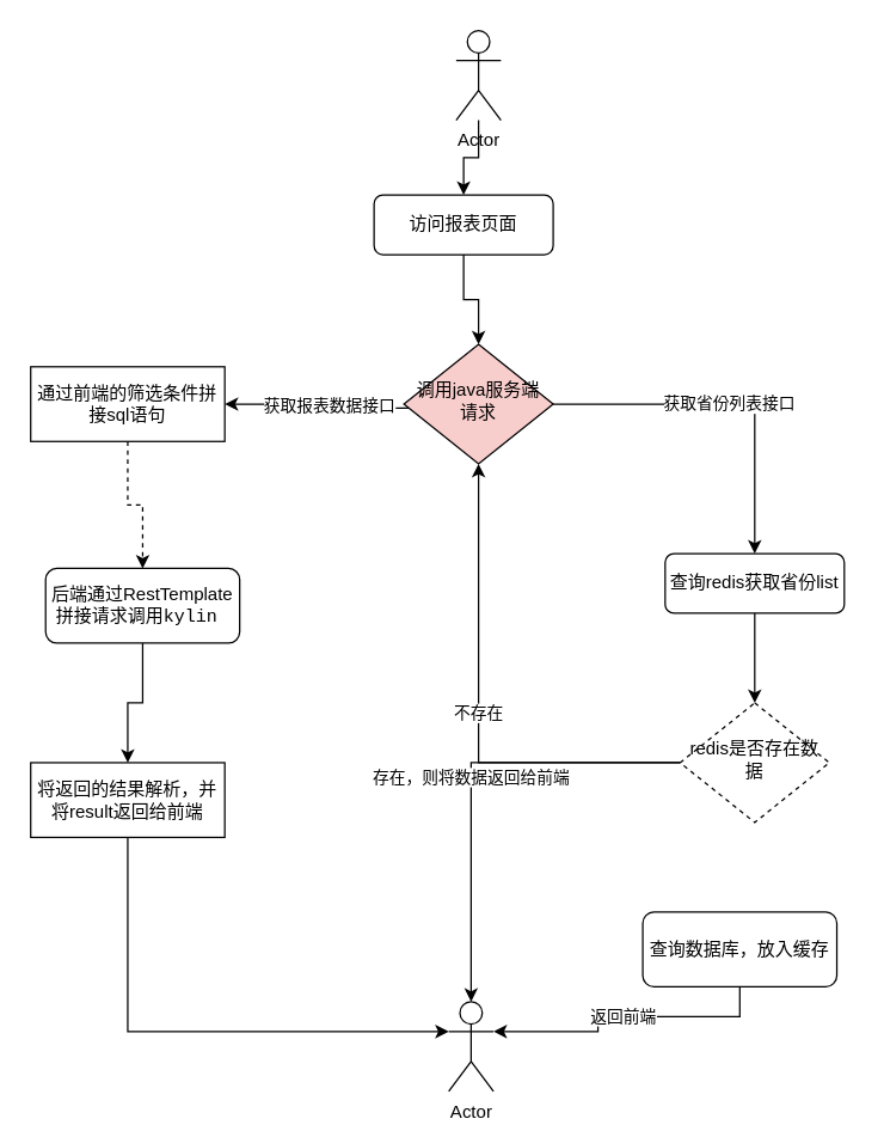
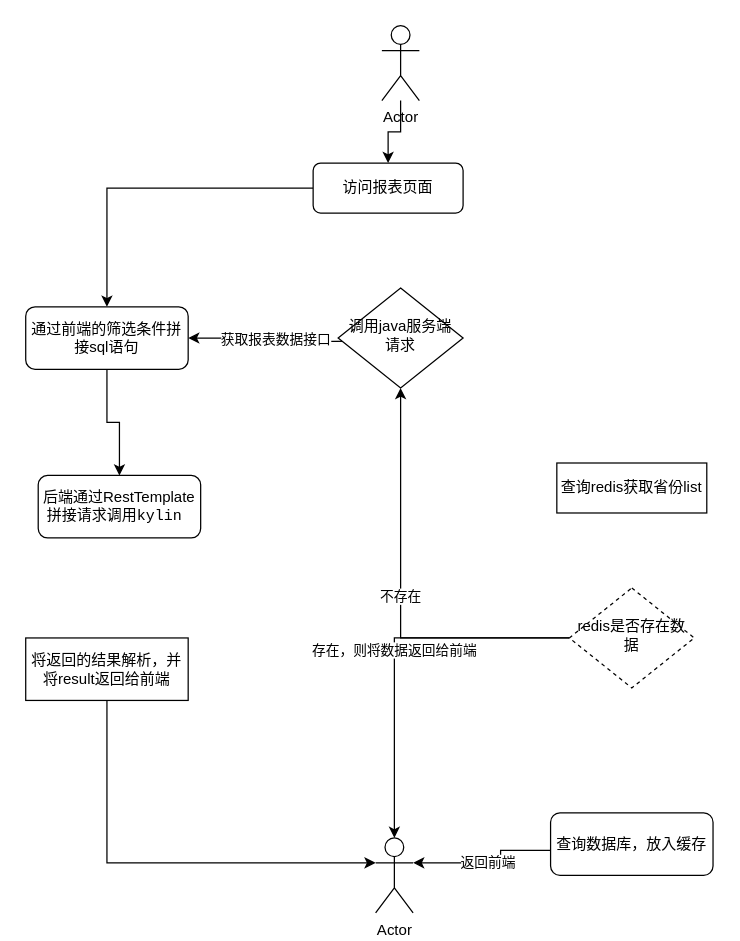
  <mxCell id="0" />
  <mxCell id="1" parent="0" />
- <mxCell id="2" style="edgeStyle=orthogonalEdgeStyle;rounded=0;orthogonalLoop=1;jettySize=auto;html=1;" edge="1" parent="1" source="3" target="6"><mxGeometry relative="1" as="geometry" /></mxCell>
+ <mxCell id="2" style="edgeStyle=orthogonalEdgeStyle;rounded=0;orthogonalLoop=1;jettySize=auto;html=1;" edge="1" parent="1" source="3" target="12"><mxGeometry relative="1" as="geometry" /></mxCell>
  <mxCell id="3" value="访问报表页面" style="rounded=1;whiteSpace=wrap;html=1;fontSize=12;glass=0;strokeWidth=1;shadow=0;" parent="1" vertex="1"><mxGeometry x="250" y="130" width="120" height="40" as="geometry" /></mxCell>
  <mxCell id="4" value="获取报表数据接口" style="edgeStyle=orthogonalEdgeStyle;rounded=0;orthogonalLoop=1;jettySize=auto;html=1;entryX=1;entryY=0.5;entryDx=0;entryDy=0;" edge="1" parent="1" target="12"><mxGeometry relative="1" as="geometry"><mxPoint x="290" y="272.5" as="sourcePoint" /></mxGeometry></mxCell>
- <mxCell id="5" value="获取省份列表接口" style="edgeStyle=orthogonalEdgeStyle;rounded=0;orthogonalLoop=1;jettySize=auto;html=1;" edge="1" parent="1" source="6" target="8"><mxGeometry relative="1" as="geometry" /></mxCell>
- <mxCell id="6" value="调用java服务端请求" style="rhombus;whiteSpace=wrap;html=1;shadow=0;fontFamily=Helvetica;fontSize=12;align=center;strokeWidth=1;spacing=6;spacingTop=-4;fillColor=#f8cecc;" parent="1" vertex="1"><mxGeometry x="270" y="230" width="100" height="80" as="geometry" /></mxCell>
- <mxCell id="7" style="edgeStyle=orthogonalEdgeStyle;rounded=0;orthogonalLoop=1;jettySize=auto;html=1;" edge="1" parent="1" source="8" target="15"><mxGeometry relative="1" as="geometry" /></mxCell>
- <mxCell id="8" value="查询redis获取省份list" style="rounded=1;whiteSpace=wrap;html=1;fontSize=12;glass=0;strokeWidth=1;shadow=0;" parent="1" vertex="1"><mxGeometry x="445" y="370" width="120" height="40" as="geometry" /></mxCell>
+ <mxCell id="6" value="调用java服务端请求" style="rhombus;whiteSpace=wrap;html=1;shadow=0;fontFamily=Helvetica;fontSize=12;align=center;strokeWidth=1;spacing=6;spacingTop=-4;" parent="1" vertex="1"><mxGeometry x="270" y="230" width="100" height="80" as="geometry" /></mxCell>
+ <mxCell id="8" value="查询redis获取省份list" style="whiteSpace=wrap;html=1;fontSize=12;glass=0;strokeWidth=1;shadow=0;rounded=0;" parent="1" vertex="1"><mxGeometry x="445" y="370" width="120" height="40" as="geometry" /></mxCell>
  <mxCell id="9" style="edgeStyle=orthogonalEdgeStyle;rounded=0;orthogonalLoop=1;jettySize=auto;html=1;" edge="1" parent="1" source="10" target="3"><mxGeometry relative="1" as="geometry" /></mxCell>
  <mxCell id="10" value="Actor" style="shape=umlActor;verticalLabelPosition=bottom;verticalAlign=top;html=1;outlineConnect=0;" vertex="1" parent="1"><mxGeometry x="305" y="20" width="30" height="60" as="geometry" /></mxCell>
- <mxCell id="11" style="edgeStyle=orthogonalEdgeStyle;rounded=0;orthogonalLoop=1;jettySize=auto;html=1;dashed=1;" edge="1" parent="1" source="12" target="19"><mxGeometry relative="1" as="geometry" /></mxCell>
- <mxCell id="12" value="通过前端的筛选条件拼接sql语句" style="whiteSpace=wrap;html=1;rounded=0;" vertex="1" parent="1"><mxGeometry x="20" y="245" width="130" height="50" as="geometry" /></mxCell>
+ <mxCell id="11" style="edgeStyle=orthogonalEdgeStyle;rounded=0;orthogonalLoop=1;jettySize=auto;html=1;" edge="1" parent="1" source="12" target="19"><mxGeometry relative="1" as="geometry" /></mxCell>
+ <mxCell id="12" value="通过前端的筛选条件拼接sql语句" style="rounded=1;whiteSpace=wrap;html=1;" vertex="1" parent="1"><mxGeometry x="20" y="245" width="130" height="50" as="geometry" /></mxCell>
  <mxCell id="13" value="存在，则将数据返回给前端" style="edgeStyle=orthogonalEdgeStyle;rounded=0;orthogonalLoop=1;jettySize=auto;html=1;entryX=0.5;entryY=0;entryDx=0;entryDy=0;entryPerimeter=0;" edge="1" parent="1" source="15" target="22"><mxGeometry relative="1" as="geometry"><mxPoint x="360" y="640" as="targetPoint" /></mxGeometry></mxCell>
  <mxCell id="14" value="不存在" style="edgeStyle=orthogonalEdgeStyle;rounded=0;orthogonalLoop=1;jettySize=auto;html=1;" edge="1" parent="1" source="15" target="6"><mxGeometry relative="1" as="geometry"><mxPoint x="505" y="670" as="targetPoint" /></mxGeometry></mxCell>
  <mxCell id="15" value="redis是否存在数据" style="rhombus;whiteSpace=wrap;html=1;shadow=0;fontFamily=Helvetica;fontSize=12;align=center;strokeWidth=1;spacing=6;spacingTop=-4;dashed=1;" vertex="1" parent="1"><mxGeometry x="455" y="470" width="100" height="80" as="geometry" /></mxCell>
  <mxCell id="16" style="edgeStyle=orthogonalEdgeStyle;rounded=0;orthogonalLoop=1;jettySize=auto;html=1;entryX=0;entryY=0.333;entryDx=0;entryDy=0;entryPerimeter=0;" edge="1" parent="1" source="17" target="22"><mxGeometry relative="1" as="geometry"><Array as="points"><mxPoint x="85" y="690" /></Array></mxGeometry></mxCell>
  <mxCell id="17" value="将返回的结果解析，并将result返回给前端" style="whiteSpace=wrap;html=1;rounded=0;" vertex="1" parent="1"><mxGeometry x="20" y="510" width="130" height="50" as="geometry" /></mxCell>
- <mxCell id="18" style="edgeStyle=orthogonalEdgeStyle;rounded=0;orthogonalLoop=1;jettySize=auto;html=1;" edge="1" parent="1" source="19" target="17"><mxGeometry relative="1" as="geometry" /></mxCell>
  <mxCell id="19" value="后端通过RestTemplate&lt;span style=&quot;font-family: &amp;#34;courier new&amp;#34;&quot;&gt;拼接请求调用kylin&amp;nbsp;&lt;/span&gt;" style="rounded=1;whiteSpace=wrap;html=1;" vertex="1" parent="1"><mxGeometry x="30" y="380" width="130" height="50" as="geometry" /></mxCell>
  <mxCell id="20" value="返回前端" style="edgeStyle=orthogonalEdgeStyle;rounded=0;orthogonalLoop=1;jettySize=auto;html=1;entryX=1;entryY=0.333;entryDx=0;entryDy=0;entryPerimeter=0;" edge="1" parent="1" source="21" target="22"><mxGeometry relative="1" as="geometry"><mxPoint x="350" y="675" as="targetPoint" /><Array as="points"><mxPoint x="400" y="680" /><mxPoint x="400" y="690" /></Array></mxGeometry></mxCell>
- <mxCell id="21" value="查询数据库，放入缓存" style="rounded=1;whiteSpace=wrap;html=1;" vertex="1" parent="1"><mxGeometry x="430" y="610" width="130" height="50" as="geometry" /></mxCell>
+ <mxCell id="21" value="查询数据库，放入缓存" style="rounded=1;whiteSpace=wrap;html=1;" vertex="1" parent="1"><mxGeometry x="440" y="650" width="130" height="50" as="geometry" /></mxCell>
  <mxCell id="22" value="Actor" style="shape=umlActor;verticalLabelPosition=bottom;verticalAlign=top;html=1;outlineConnect=0;" vertex="1" parent="1"><mxGeometry x="300" y="670" width="30" height="60" as="geometry" /></mxCell>
